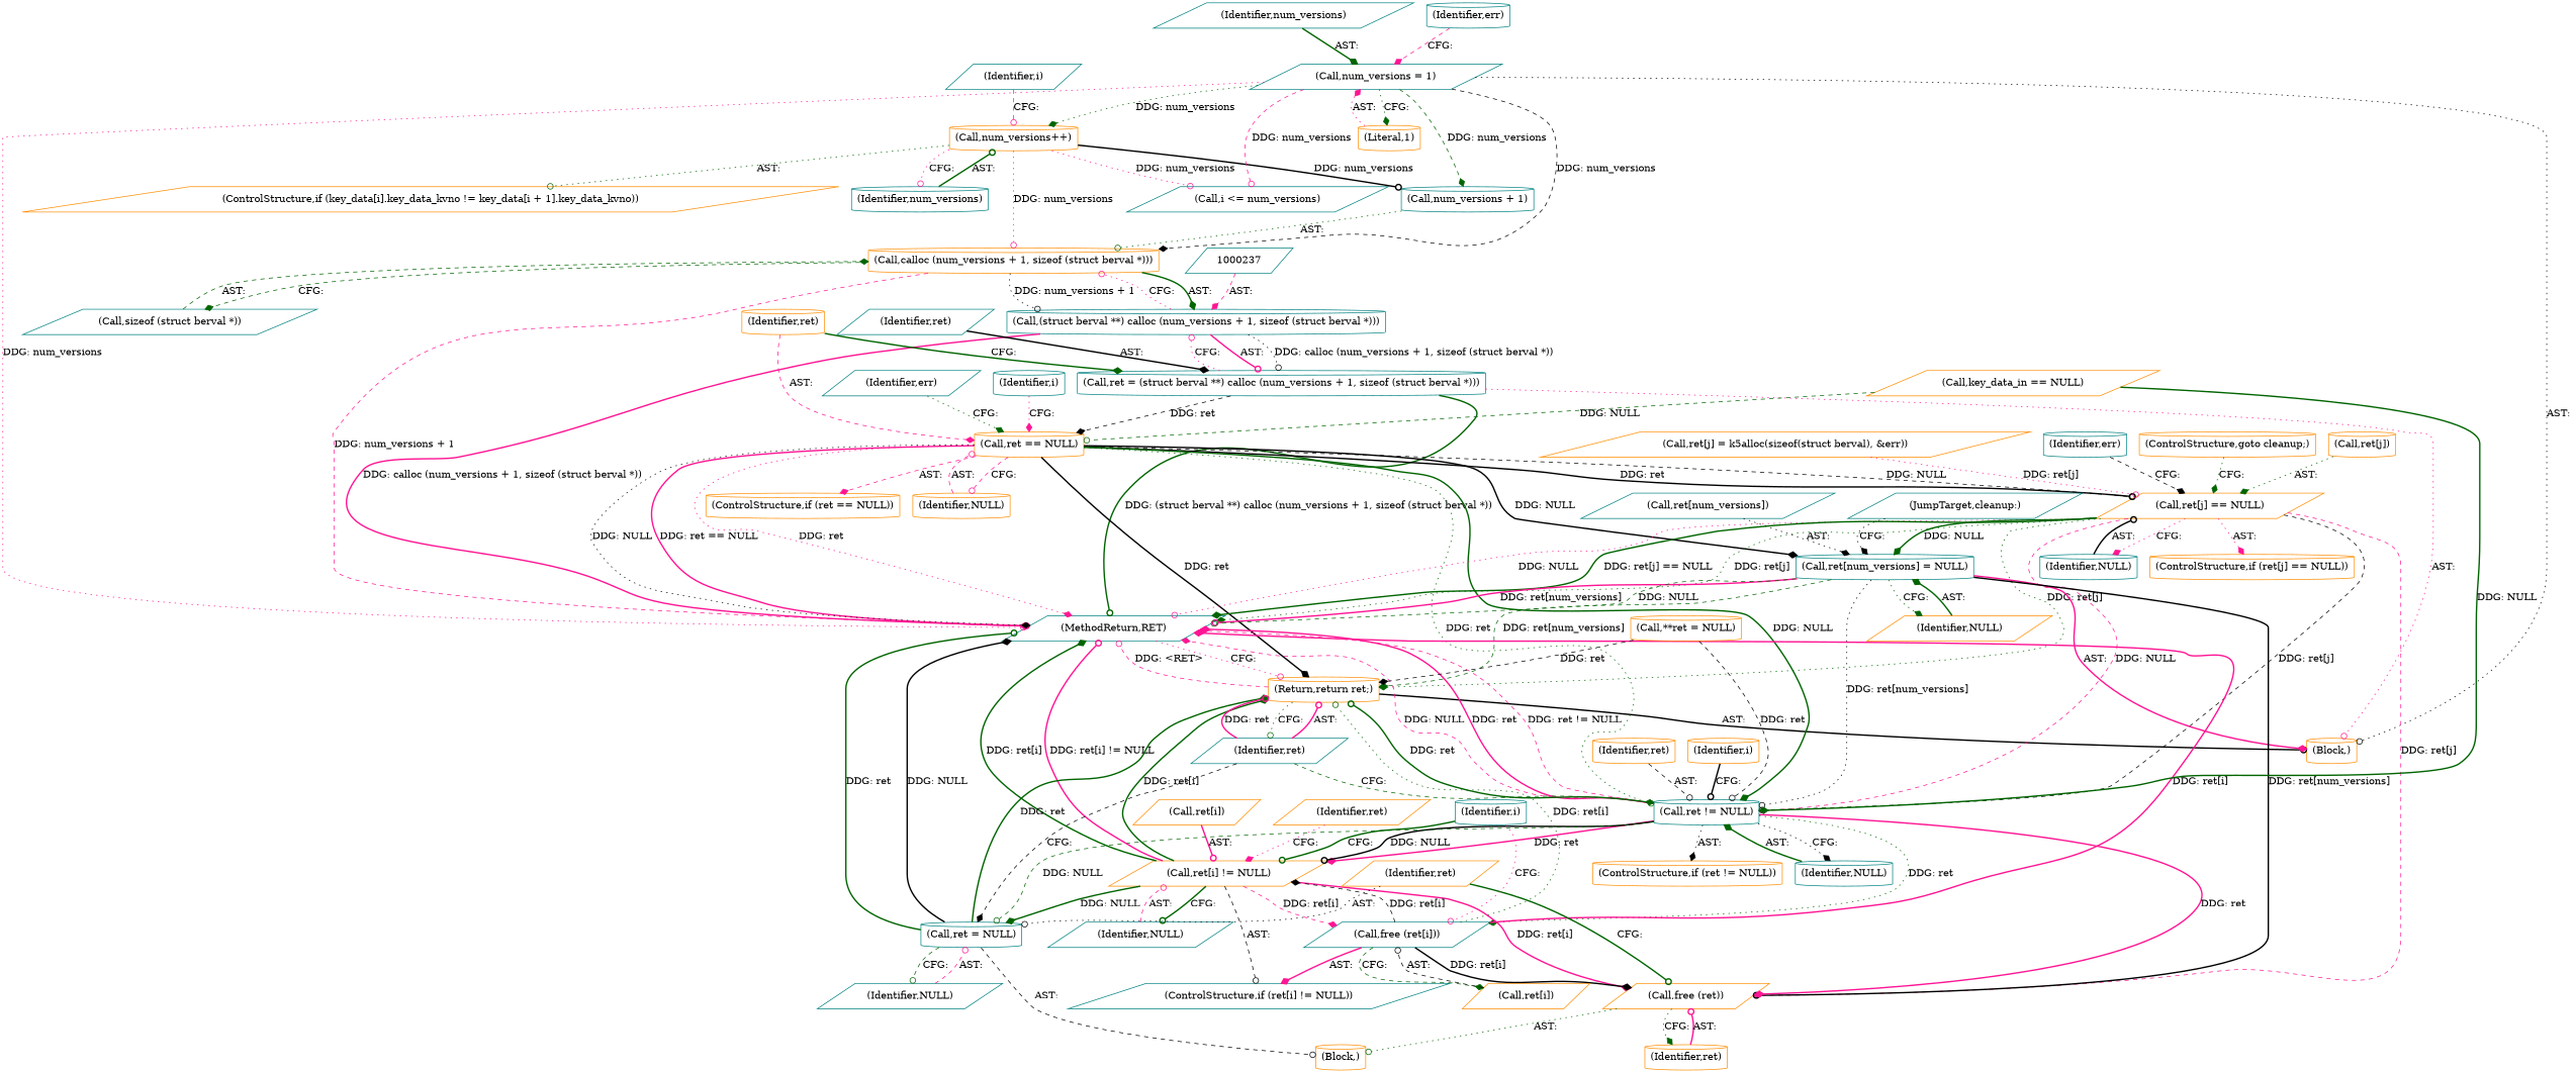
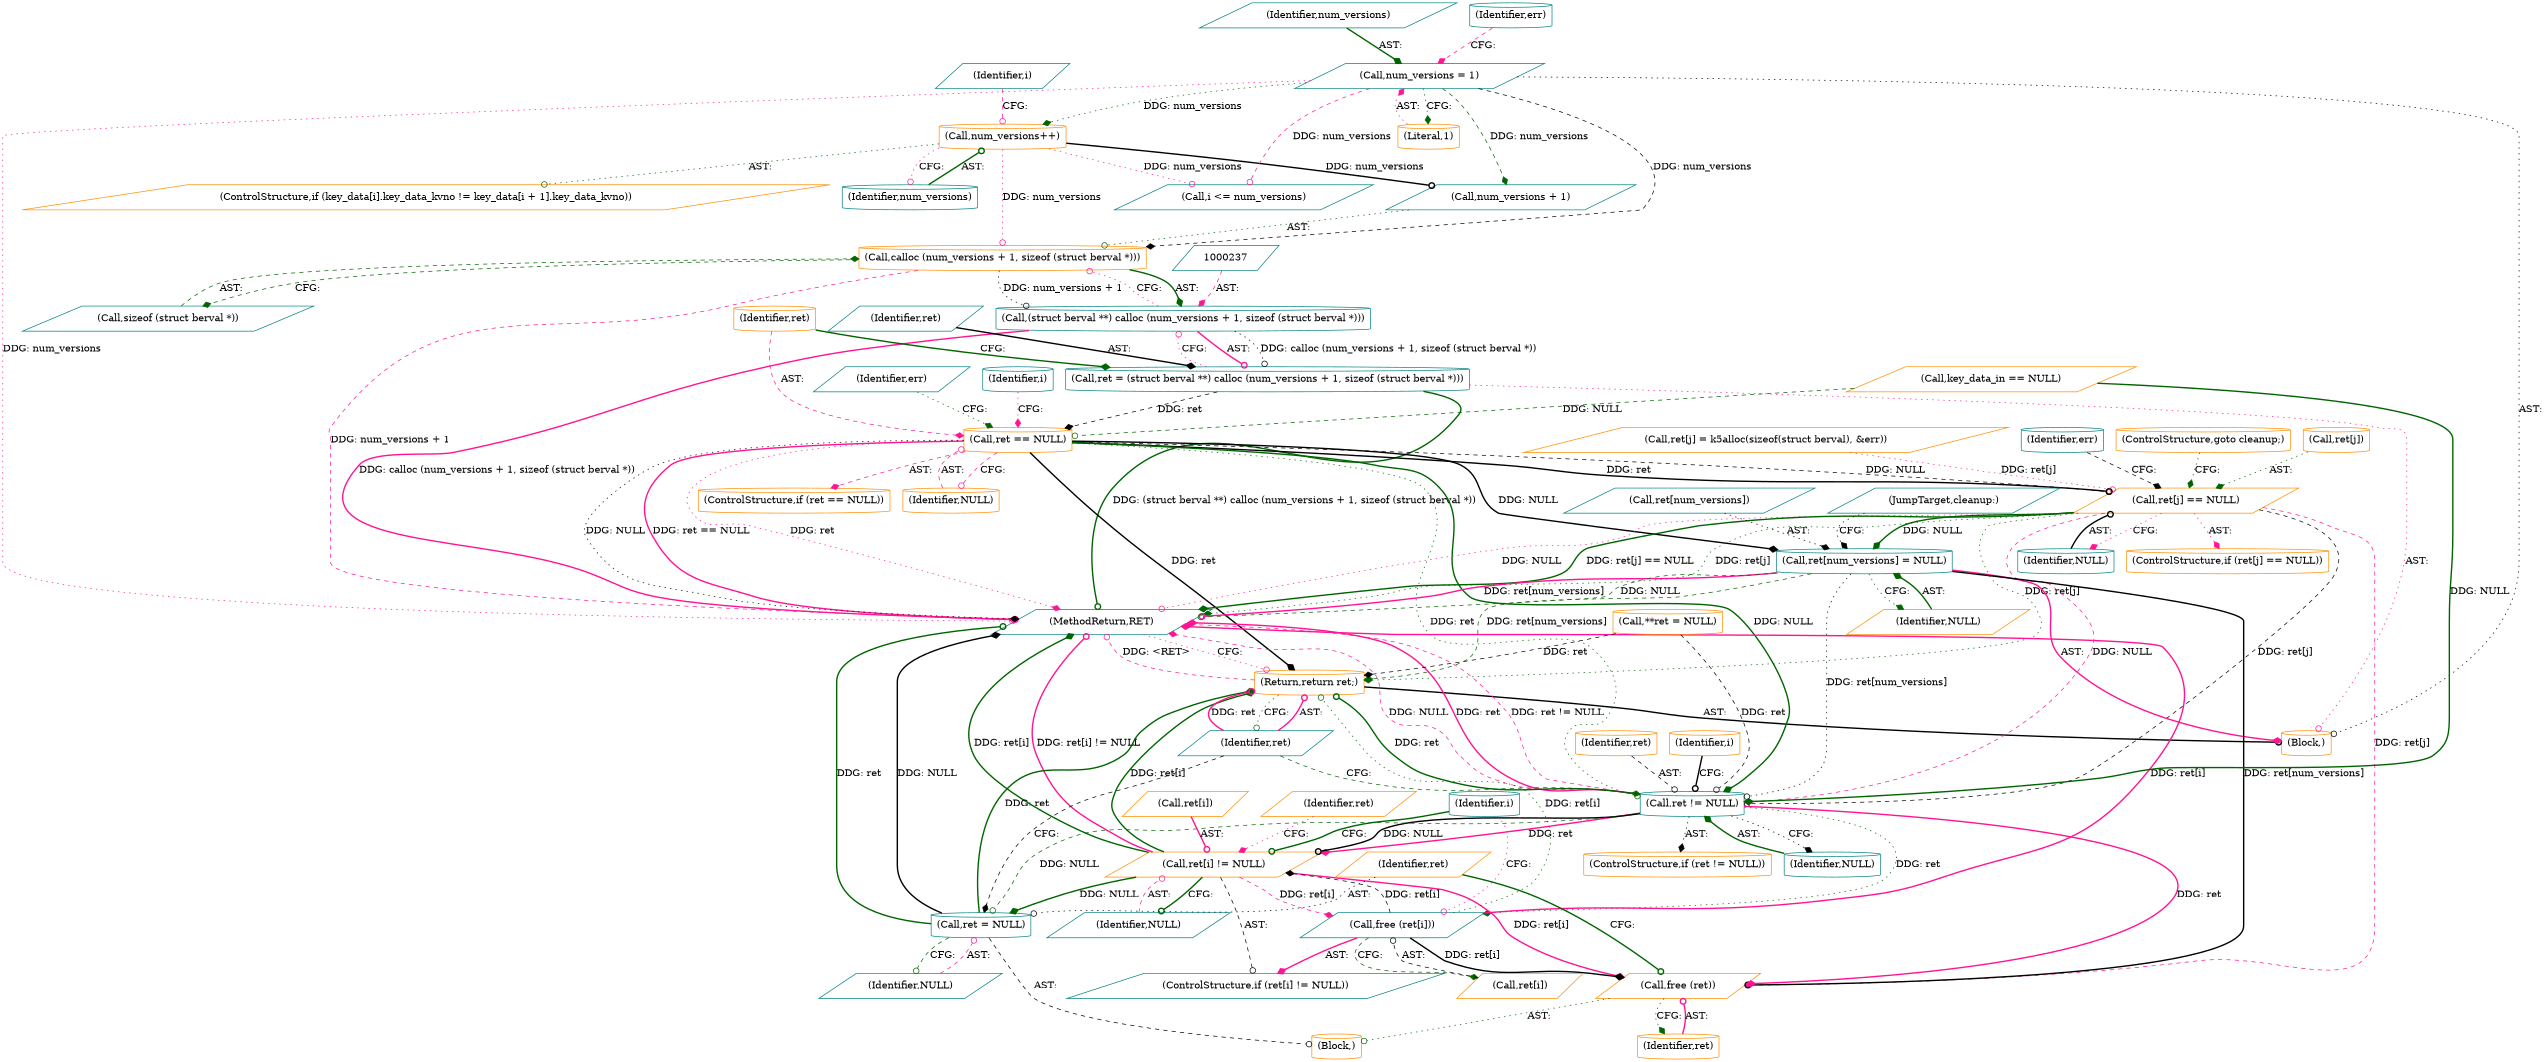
  digraph {
    node [color=darkorange shape=cylinder]
    edge [arrowhead=diamond color=deeppink style=bold]
    n1 [label="(Call,calloc (num_versions + 1, sizeof (struct berval *)))"]
    n2 [color=teal label="(Call,(struct berval **) calloc (num_versions + 1, sizeof (struct berval *)))"]
    n3 [color=teal label="(Call,sizeof (struct berval *))" shape=parallelogram]
    n4 [color=teal label="(MethodReturn,RET)" shape=parallelogram]
    n5 [color=teal label="(Call,ret = (struct berval **) calloc (num_versions + 1, sizeof (struct berval *)))"]
    n6 [label="(Return,return ret;)"]
    n7 [label="(Call,num_versions++)"]
    n8 [label="(ControlStructure,if (key_data[i].key_data_kvno != key_data[i + 1].key_data_kvno))" shape=parallelogram]
    n9 [color=teal label="(Identifier,num_versions)"]
    n10 [color=teal label="(Call,i <= num_versions)" shape=parallelogram]
-   n11 [color=teal label="(Call,num_versions + 1)"]
+   n11 [color=teal label="(Call,num_versions + 1)" shape=parallelogram]
    n12 [color=teal label="(Call,num_versions = 1)" shape=parallelogram]
    n13 [label="(Block,)"]
    n14 [label="(Literal,1)"]
    n15 [label="(Call,ret == NULL)"]
    n16 [label="(Call,ret[j] == NULL)" shape=parallelogram]
    n17 [color=teal label="(Call,ret[num_versions] = NULL)"]
    n18 [color=teal label="(Call,ret != NULL)"]
    n19 [label="(ControlStructure,if (ret == NULL))"]
    n20 [label="(Identifier,NULL)"]
    n21 [label="(Call,free (ret))" shape=parallelogram]
    n22 [color=teal label="(Identifier,NULL)"]
    n23 [label="(ControlStructure,if (ret[j] == NULL))"]
    n24 [label="(Identifier,NULL)" shape=parallelogram]
    n25 [label="(Call,ret[i] != NULL)" shape=parallelogram]
    n26 [color=teal label="(Call,free (ret[i]))" shape=parallelogram]
    n27 [color=teal label="(Call,ret = NULL)"]
    n28 [label="(ControlStructure,if (ret != NULL))"]
    n29 [color=teal label="(Identifier,NULL)"]
    n30 [color=teal label="(Identifier,ret)" shape=parallelogram]
    n31 [label="(Block,)"]
    n32 [label="(Identifier,ret)"]
    n33 [color=teal label="(ControlStructure,if (ret[i] != NULL))" shape=parallelogram]
    n34 [color=teal label="(Identifier,NULL)" shape=parallelogram]
    n35 [label="(Call,ret[i])" shape=parallelogram]
    n36 [color=teal label="(Identifier,NULL)" shape=parallelogram]
    n37 [label="(Identifier,ret)"]
    n38 [label="(Identifier,i)"]
    n39 [color=teal label="(Identifier,num_versions)" shape=parallelogram]
    n40 [color=teal label="(Identifier,ret)" shape=parallelogram]
    n41 [label="(Call,ret[i])" shape=parallelogram]
    n42 [label="(Identifier,ret)" shape=parallelogram]
    n43 [color=teal label="(Identifier,err)"]
    n44 [color=teal label="(Identifier,i)"]
    n45 [color=teal label="(Call,ret[num_versions])" shape=parallelogram]
    n46 [label="(Call,**ret = NULL)"]
    n47 [color=teal label="(JumpTarget,cleanup:)" shape=parallelogram]
    n48 [color=teal label="(Identifier,i)"]
    n49 [label="(Identifier,ret)"]
    n50 [label="(ControlStructure,goto cleanup;)"]
    n51 [color=teal label="(Identifier,i)" shape=parallelogram]
    n52 [label="(Call,key_data_in == NULL)" shape=parallelogram]
    n53 [label="(Call,ret[j])"]
    n54 [color=teal label="(Identifier,err)"]
    n55 [label="(Identifier,ret)" shape=parallelogram]
    n56 [color=teal label="(Identifier,err)" shape=parallelogram]
    n57 [label="(Call,ret[j] = k5alloc(sizeof(struct berval), &err))" shape=parallelogram]
    1000237 [color=teal shape=parallelogram]
    n1 -> n2 [color=darkgreen label="AST: "]
    n1 -> n2 [arrowhead=odot color=black label="DDG: num_versions + 1" style=dotted]
    n1 -> n3 [color=darkgreen label="CFG: " style=dashed]
    n1 -> n4 [label="DDG: num_versions + 1" style=dashed]
    n2 -> n1 [arrowhead=odot label="CFG: " style=dotted]
    n2 -> n4 [arrowhead=odot label="DDG: calloc (num_versions + 1, sizeof (struct berval *))"]
    n2 -> n5 [arrowhead=odot label="AST: "]
    n2 -> n5 [arrowhead=odot color=black label="DDG: calloc (num_versions + 1, sizeof (struct berval *))" style=dotted]
    n3 -> n1 [color=darkgreen label="AST: " style=dashed]
    n4 -> n6 [arrowhead=odot label="CFG: " style=dotted]
    n5 -> n2 [arrowhead=odot label="CFG: " style=dotted]
    n5 -> n4 [arrowhead=odot color=darkgreen label="DDG: (struct berval **) calloc (num_versions + 1, sizeof (struct berval *))"]
    n5 -> n13 [arrowhead=odot label="AST: " style=dotted]
    n5 -> n15 [color=black label="DDG: ret" style=dashed]
    n6 -> n4 [arrowhead=odot label="DDG: <RET>" style=dashed]
    n6 -> n13 [arrowhead=odot color=black label="AST: "]
    n6 -> n30 [arrowhead=odot color=darkgreen label="CFG: " style=dotted]
    n7 -> n1 [arrowhead=odot label="DDG: num_versions" style=dotted]
    n7 -> n8 [arrowhead=odot color=darkgreen label="AST: " style=dotted]
    n7 -> n9 [arrowhead=odot label="CFG: " style=dotted]
    n7 -> n10 [arrowhead=odot label="DDG: num_versions" style=dotted]
    n7 -> n11 [arrowhead=odot color=black label="DDG: num_versions"]
    n9 -> n7 [arrowhead=odot color=darkgreen label="AST: "]
    n11 -> n1 [arrowhead=odot color=darkgreen label="AST: " style=dotted]
    n12 -> n1 [color=black label="DDG: num_versions" style=dashed]
    n12 -> n4 [arrowhead=odot label="DDG: num_versions" style=dotted]
    n12 -> n7 [color=darkgreen label="DDG: num_versions" style=dotted]
    n12 -> n10 [arrowhead=odot label="DDG: num_versions" style=dashed]
    n12 -> n11 [color=darkgreen label="DDG: num_versions" style=dashed]
    n12 -> n13 [arrowhead=odot color=black label="AST: " style=dotted]
    n12 -> n14 [color=darkgreen label="CFG: " style=dotted]
    n14 -> n12 [label="AST: " style=dotted]
    n15 -> n4 [label="DDG: ret == NULL"]
    n15 -> n4 [label="DDG: ret" style=dotted]
    n15 -> n4 [color=black label="DDG: NULL" style=dotted]
    n15 -> n6 [color=black label="DDG: ret"]
    n15 -> n16 [arrowhead=odot color=black label="DDG: ret"]
    n15 -> n16 [arrowhead=odot color=black label="DDG: NULL" style=dashed]
    n15 -> n17 [color=black label="DDG: NULL"]
    n15 -> n18 [arrowhead=odot color=darkgreen label="DDG: ret" style=dotted]
    n15 -> n18 [color=darkgreen label="DDG: NULL"]
    n15 -> n19 [label="AST: " style=dashed]
    n15 -> n20 [arrowhead=odot label="CFG: " style=dashed]
    n16 -> n4 [arrowhead=odot label="DDG: NULL" style=dotted]
    n16 -> n4 [color=darkgreen label="DDG: ret[j] == NULL"]
    n16 -> n4 [color=darkgreen label="DDG: ret[j]" style=dotted]
    n16 -> n6 [color=darkgreen label="DDG: ret[j]" style=dotted]
    n16 -> n17 [color=darkgreen label="DDG: NULL"]
    n16 -> n18 [arrowhead=odot color=black label="DDG: ret[j]" style=dashed]
    n16 -> n18 [label="DDG: NULL" style=dashed]
    n16 -> n21 [label="DDG: ret[j]" style=dashed]
    n16 -> n22 [label="CFG: " style=dotted]
    n16 -> n23 [label="AST: " style=dotted]
    n17 -> n4 [arrowhead=odot label="DDG: ret[num_versions]"]
    n17 -> n4 [arrowhead=odot color=darkgreen label="DDG: NULL" style=dashed]
    n17 -> n6 [color=darkgreen label="DDG: ret[num_versions]" style=dashed]
    n17 -> n13 [label="AST: "]
    n17 -> n18 [arrowhead=odot color=black label="DDG: ret[num_versions]" style=dotted]
    n17 -> n21 [arrowhead=odot color=black label="DDG: ret[num_versions]"]
    n17 -> n24 [color=darkgreen label="CFG: " style=dotted]
    n18 -> n4 [label="DDG: ret"]
    n18 -> n4 [label="DDG: ret != NULL" style=dashed]
    n18 -> n4 [label="DDG: NULL" style=dashed]
    n18 -> n6 [arrowhead=odot color=darkgreen label="DDG: ret"]
    n18 -> n21 [label="DDG: ret"]
    n18 -> n25 [label="DDG: ret"]
    n18 -> n25 [arrowhead=odot color=black label="DDG: NULL"]
    n18 -> n26 [color=darkgreen label="DDG: ret" style=dotted]
    n18 -> n27 [arrowhead=odot color=darkgreen label="DDG: NULL" style=dashed]
    n18 -> n28 [color=black label="AST: " style=dotted]
    n18 -> n29 [color=black label="CFG: " style=dotted]
    n20 -> n15 [arrowhead=odot label="AST: " style=dashed]
    n21 -> n31 [arrowhead=odot color=darkgreen label="AST: " style=dotted]
    n21 -> n32 [color=darkgreen label="CFG: " style=dotted]
    n22 -> n16 [arrowhead=odot color=black label="AST: "]
    n24 -> n17 [color=darkgreen label="AST: "]
    n25 -> n4 [arrowhead=odot label="DDG: ret[i] != NULL"]
    n25 -> n4 [color=darkgreen label="DDG: ret[i]"]
    n25 -> n6 [color=darkgreen label="DDG: ret[i]"]
    n25 -> n21 [label="DDG: ret[i]"]
    n25 -> n26 [label="DDG: ret[i]" style=dashed]
    n25 -> n27 [color=darkgreen label="DDG: NULL"]
    n25 -> n33 [arrowhead=odot color=black label="AST: " style=dashed]
    n25 -> n34 [arrowhead=odot color=darkgreen label="CFG: "]
    n26 -> n4 [label="DDG: ret[i]"]
    n26 -> n6 [arrowhead=odot color=darkgreen label="DDG: ret[i]" style=dotted]
    n26 -> n21 [color=black label="DDG: ret[i]"]
    n26 -> n25 [color=black label="DDG: ret[i]" style=dashed]
    n26 -> n33 [label="AST: "]
    n26 -> n35 [color=darkgreen label="CFG: " style=dashed]
    n27 -> n4 [arrowhead=odot color=darkgreen label="DDG: ret"]
    n27 -> n4 [color=black label="DDG: NULL"]
    n27 -> n6 [color=darkgreen label="DDG: ret"]
    n27 -> n31 [arrowhead=odot color=black label="AST: " style=dashed]
    n27 -> n36 [arrowhead=odot color=darkgreen label="CFG: " style=dashed]
    n29 -> n18 [color=darkgreen label="AST: "]
    n30 -> n6 [arrowhead=odot label="AST: "]
    n30 -> n6 [arrowhead=odot label="DDG: ret"]
    n30 -> n18 [color=darkgreen label="CFG: " style=dashed]
    n30 -> n27 [color=black label="CFG: " style=dashed]
    n32 -> n21 [arrowhead=odot label="AST: "]
    n34 -> n25 [arrowhead=odot label="AST: " style=dashed]
    n35 -> n26 [arrowhead=odot color=black label="AST: " style=dashed]
    n36 -> n27 [arrowhead=odot label="AST: " style=dashed]
    n37 -> n18 [arrowhead=odot color=black label="AST: " style=dashed]
    n38 -> n18 [arrowhead=odot color=black label="CFG: "]
    n39 -> n12 [color=darkgreen label="AST: "]
    n40 -> n5 [color=black label="AST: "]
    n41 -> n25 [arrowhead=odot label="AST: "]
    n42 -> n21 [arrowhead=odot color=darkgreen label="CFG: "]
    n42 -> n27 [arrowhead=odot color=black label="AST: " style=dotted]
    n43 -> n16 [color=black label="CFG: " style=dashed]
    n44 -> n15 [label="CFG: " style=dotted]
    n45 -> n17 [color=black label="AST: " style=dotted]
    n46 -> n6 [color=black label="DDG: ret" style=dashed]
    n46 -> n18 [arrowhead=odot color=black label="DDG: ret" style=dashed]
    n47 -> n17 [color=black label="CFG: " style=dotted]
    n48 -> n25 [arrowhead=odot color=darkgreen label="CFG: "]
    n48 -> n26 [arrowhead=odot label="CFG: " style=dotted]
    n49 -> n5 [color=darkgreen label="CFG: "]
    n49 -> n15 [label="AST: " style=dashed]
    n50 -> n16 [color=darkgreen label="CFG: " style=dotted]
    n51 -> n7 [arrowhead=odot label="CFG: " style=dashed]
    n52 -> n15 [arrowhead=odot color=darkgreen label="DDG: NULL" style=dashed]
    n52 -> n18 [color=darkgreen label="DDG: NULL"]
    n53 -> n16 [color=darkgreen label="AST: " style=dotted]
    n54 -> n12 [label="CFG: " style=dashed]
    n55 -> n25 [label="CFG: " style=dotted]
    n56 -> n15 [color=darkgreen label="CFG: " style=dotted]
    n57 -> n16 [arrowhead=odot label="DDG: ret[j]" style=dotted]
    1000237 -> n2 [label="AST: " style=dashed]
  }
